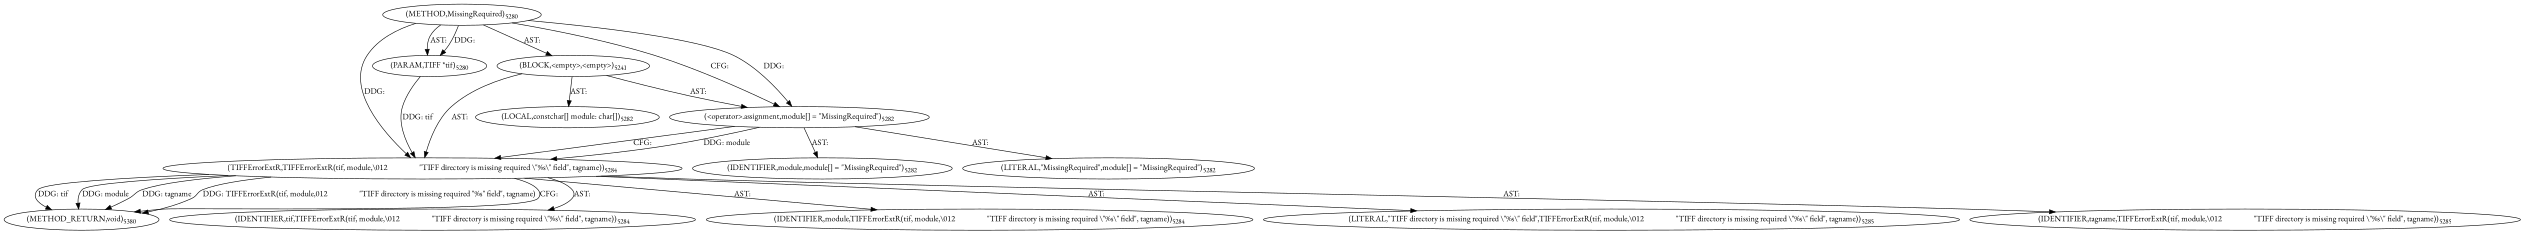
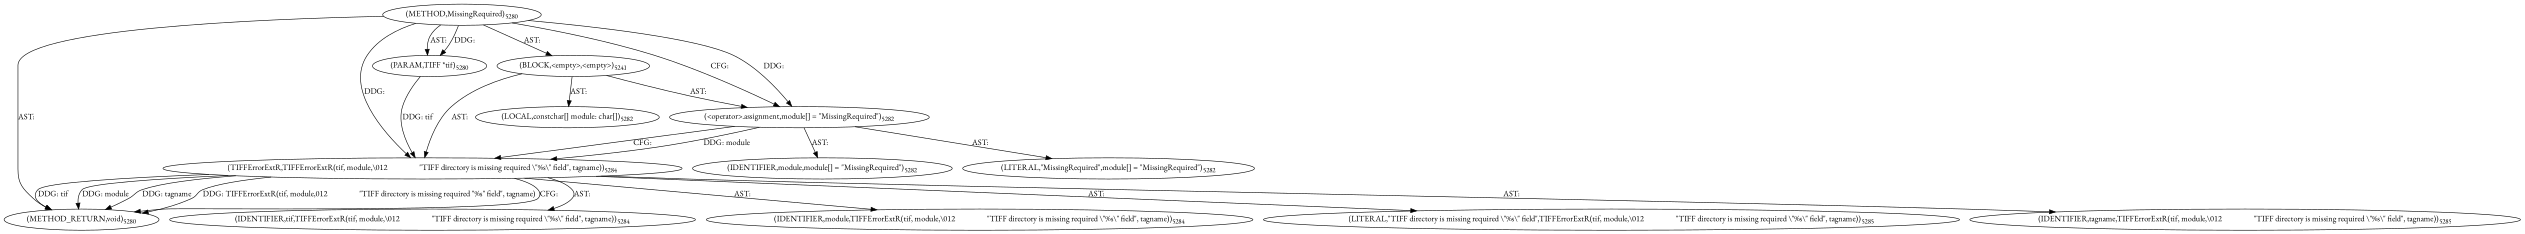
  digraph {
    fontname="EB Garamond"
    node [fontname="EB Garamond"]
    edge [fontname="EB Garamond"]
    n1 [label=<(METHOD,MissingRequired)<SUB>5280</SUB>>]
    n2 [label=<(PARAM,TIFF *tif)<SUB>5280</SUB>>]
    n3 [label=<(BLOCK,&lt;empty&gt;,&lt;empty&gt;)<SUB>5241</SUB>>]
    n4 [label=<(&lt;operator&gt;.assignment,module[] = &quot;MissingRequired&quot;)<SUB>5282</SUB>>]
    n5 [label=<(TIFFErrorExtR,TIFFErrorExtR(tif, module,\012                  &quot;TIFF directory is missing required \&quot;%s\&quot; field&quot;, tagname))<SUB>5284</SUB>>]
-   n6 [label=<(METHOD_RETURN,void)<SUB>5380</SUB>>]
+   n6 [label=<(METHOD_RETURN,void)<SUB>5280</SUB>>]
    n7 [label=<(LOCAL,constchar[] module: char[])<SUB>5282</SUB>>]
    n8 [label=<(IDENTIFIER,module,module[] = &quot;MissingRequired&quot;)<SUB>5282</SUB>>]
    n9 [label=<(LITERAL,&quot;MissingRequired&quot;,module[] = &quot;MissingRequired&quot;)<SUB>5282</SUB>>]
    n10 [label=<(IDENTIFIER,tif,TIFFErrorExtR(tif, module,\012                  &quot;TIFF directory is missing required \&quot;%s\&quot; field&quot;, tagname))<SUB>5284</SUB>>]
    n11 [label=<(IDENTIFIER,module,TIFFErrorExtR(tif, module,\012                  &quot;TIFF directory is missing required \&quot;%s\&quot; field&quot;, tagname))<SUB>5284</SUB>>]
    n12 [label=<(LITERAL,&quot;TIFF directory is missing required \&quot;%s\&quot; field&quot;,TIFFErrorExtR(tif, module,\012                  &quot;TIFF directory is missing required \&quot;%s\&quot; field&quot;, tagname))<SUB>5285</SUB>>]
    n13 [label=<(IDENTIFIER,tagname,TIFFErrorExtR(tif, module,\012                  &quot;TIFF directory is missing required \&quot;%s\&quot; field&quot;, tagname))<SUB>5285</SUB>>]
    n1 -> n2 [label="AST: "]
    n1 -> n2 [label="DDG: "]
    n1 -> n3 [label="AST: "]
    n1 -> n4 [label="CFG: "]
    n1 -> n4 [label="DDG: "]
    n1 -> n5 [label="DDG: "]
+   n1 -> n6 [label="AST: "]
    n2 -> n5 [label="DDG: tif"]
    n3 -> n4 [label="AST: "]
    n3 -> n5 [label="AST: "]
    n3 -> n7 [label="AST: "]
    n4 -> n5 [label="CFG: "]
    n4 -> n5 [label="DDG: module"]
    n4 -> n8 [label="AST: "]
    n4 -> n9 [label="AST: "]
    n5 -> n6 [label="CFG: "]
    n5 -> n6 [label="DDG: tif"]
    n5 -> n6 [label="DDG: module"]
    n5 -> n6 [label="DDG: tagname"]
    n5 -> n6 [label="DDG: TIFFErrorExtR(tif, module,\012                  &quot;TIFF directory is missing required \&quot;%s\&quot; field&quot;, tagname)"]
    n5 -> n10 [label="AST: "]
    n5 -> n11 [label="AST: "]
    n5 -> n12 [label="AST: "]
    n5 -> n13 [label="AST: "]
  }
